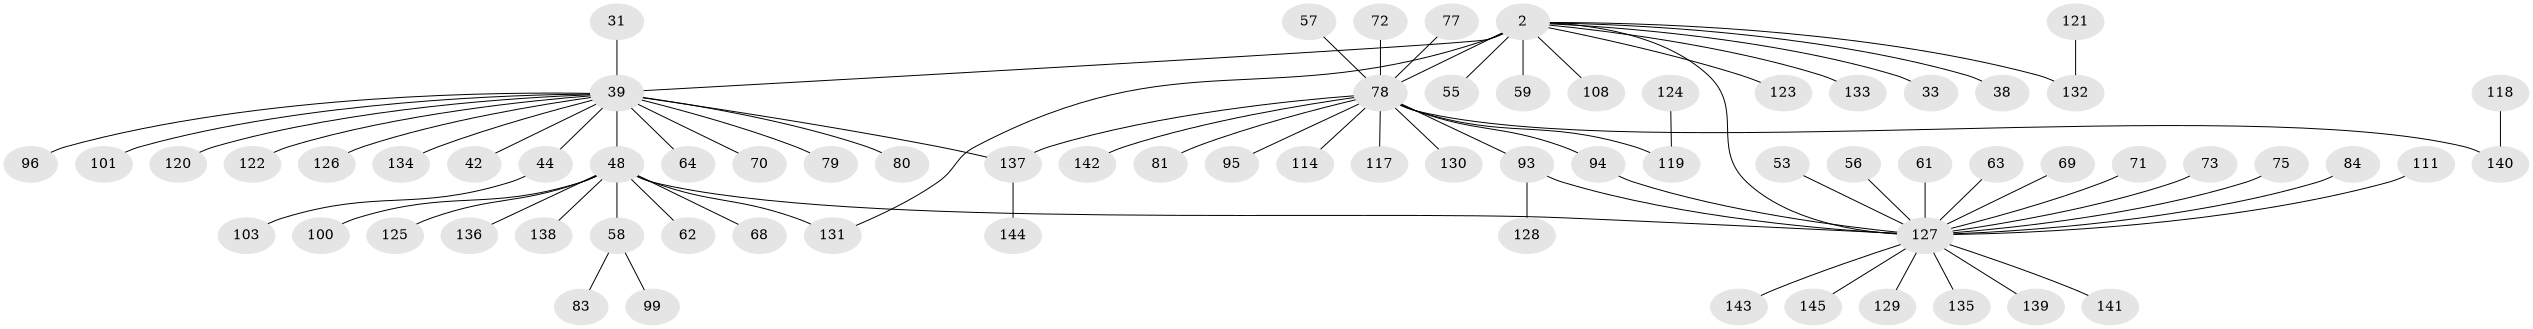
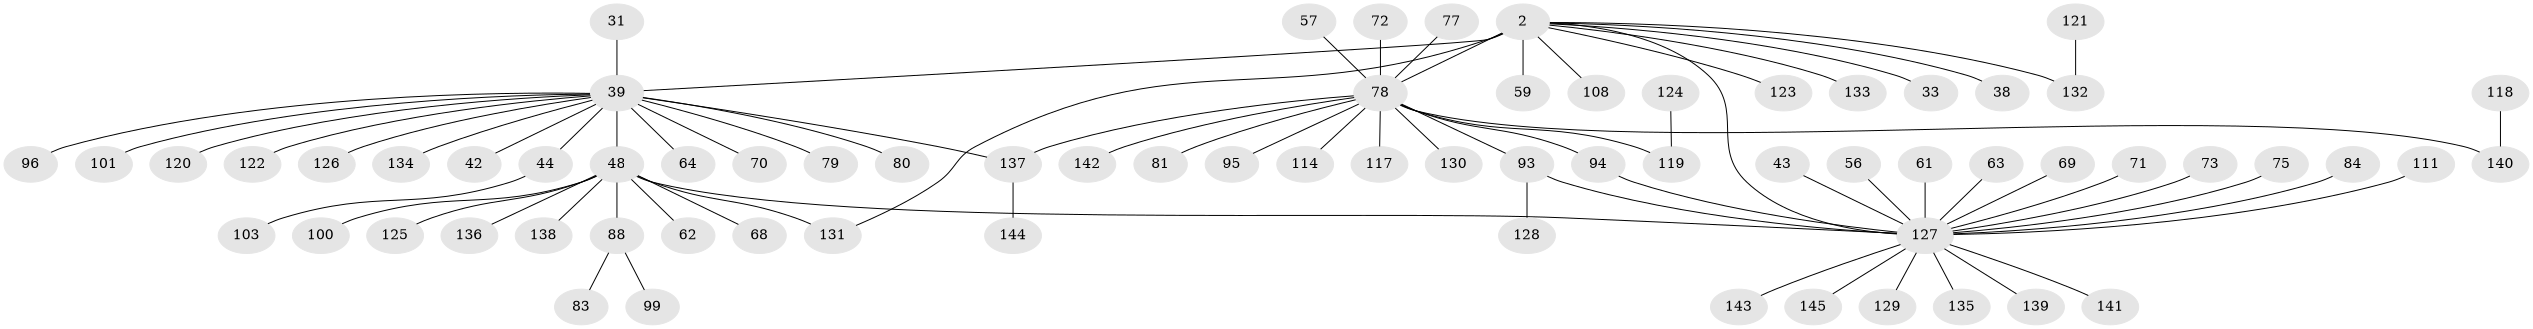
  graph {
    node [color=gray90 style=filled]
    33 [super="+20"]
    2
    38
    39 [super="+23"]
-   55 [super="+9"]
    59
    78 [super="+19+18"]
    108
    123
    127 [super="+116+17+30+10+36+40"]
    131 [super="+45"]
    132 [super="+67+74+90+106+110"]
    133
    42
    44 [super="+37"]
    48 [super="+26+16"]
    64
    70 [super="+52"]
    79
    80
    96
    101 [super="+29"]
    120 [super="+46+107"]
    122 [super="+47+85"]
    126
    134
    137 [super="+98+112"]
    81
    93 [super="+91"]
    94
    95
    114 [super="+14+21+51+86"]
    117
    119 [super="+113"]
    130 [super="+60+102"]
    140 [super="+22+92+115"]
    142
    129
    135
    139
    141 [super="+76"]
    143 [super="+88"]
    145
    31
    103
-   58 [super="+50"]
+   58 [super="+50" label=88]
    62
    68
    100
    125
    136
    138
    144
-   43 [label=53]
+   43
    83
    99
    56
    57
    61
    63
    69
    71
    72 [super="+25"]
    73 [super="+28+53"]
    75 [super="+66"]
    77 [super="+35"]
    128
    84
    111
    118
    121
    124
    2 -- 33
    2 -- 38
    2 -- 39 [weight=2]
-   2 -- 55
    2 -- 59
    2 -- 78 [weight=3]
    2 -- 108
    2 -- 123
    2 -- 127
    2 -- 131
    2 -- 132
    2 -- 133
    39 -- 42
    39 -- 44
    39 -- 48
    39 -- 64
    39 -- 70
    39 -- 79
    39 -- 80
    39 -- 96
    39 -- 101
    39 -- 120
    39 -- 122
    39 -- 126
    39 -- 134
    39 -- 137 [weight=2]
    78 -- 137 [weight=2]
    78 -- 81
    78 -- 93
    78 -- 94
    78 -- 95
    78 -- 114
    78 -- 117
    78 -- 119
    78 -- 130
    78 -- 140
    78 -- 142
    127 -- 129
    127 -- 135
    127 -- 139
    127 -- 141
    127 -- 143
    127 -- 145
    44 -- 103
    48 -- 127
    48 -- 131 [weight=3]
    48 -- 58 [weight=2]
    48 -- 62
    48 -- 68
    48 -- 100
    48 -- 125
    48 -- 136
    48 -- 138
    137 -- 144
    93 -- 127 [weight=2]
    93 -- 128
    94 -- 127
    31 -- 39
    58 -- 83
    58 -- 99
    43 -- 127
    56 -- 127
    57 -- 78
    61 -- 127
    63 -- 127
    69 -- 127
    71 -- 127
    72 -- 78
    73 -- 127
    75 -- 127
    77 -- 78
    84 -- 127
    111 -- 127
    118 -- 140
    121 -- 132
    124 -- 119
  }
